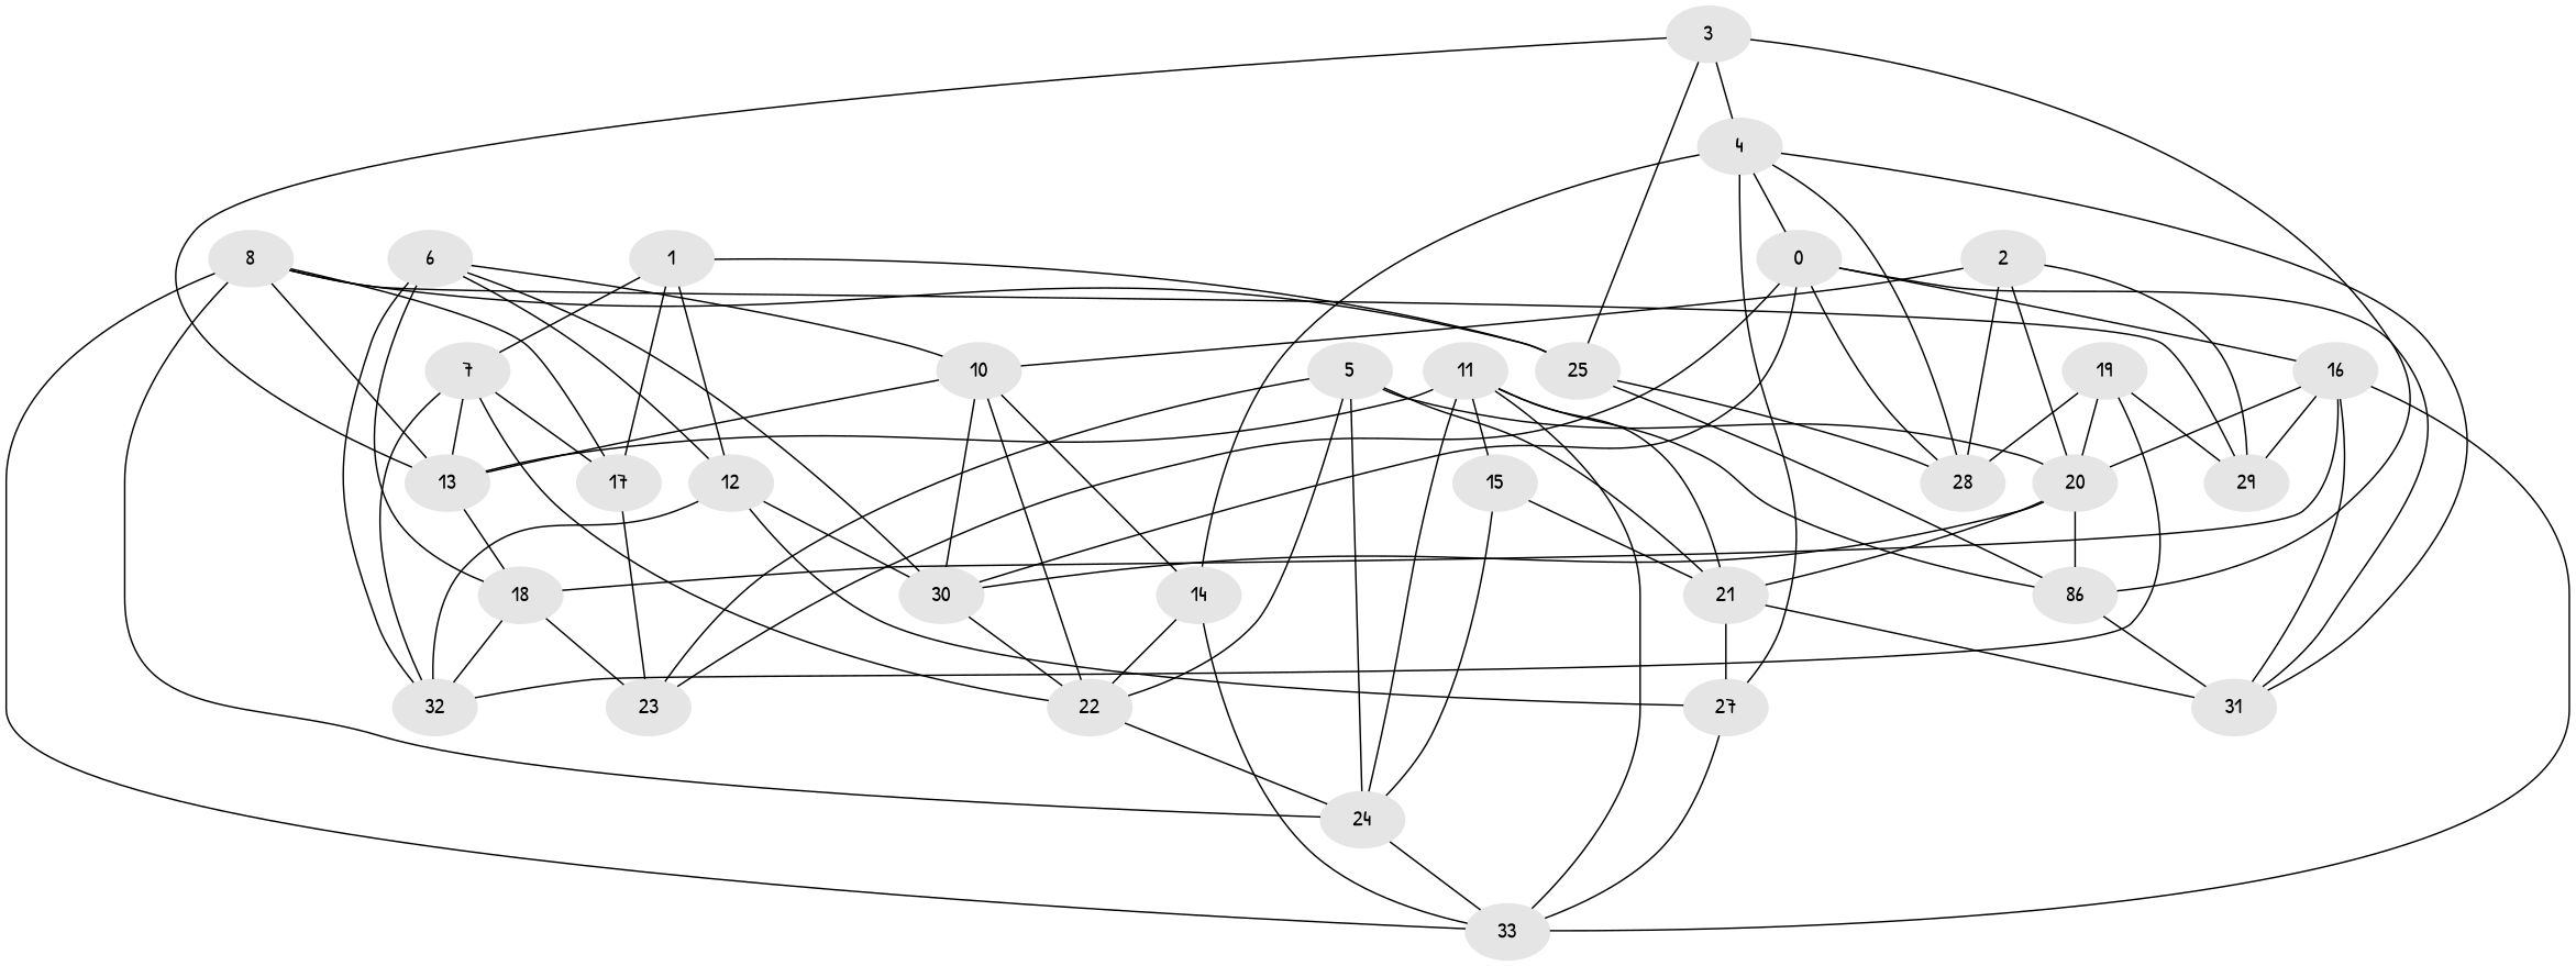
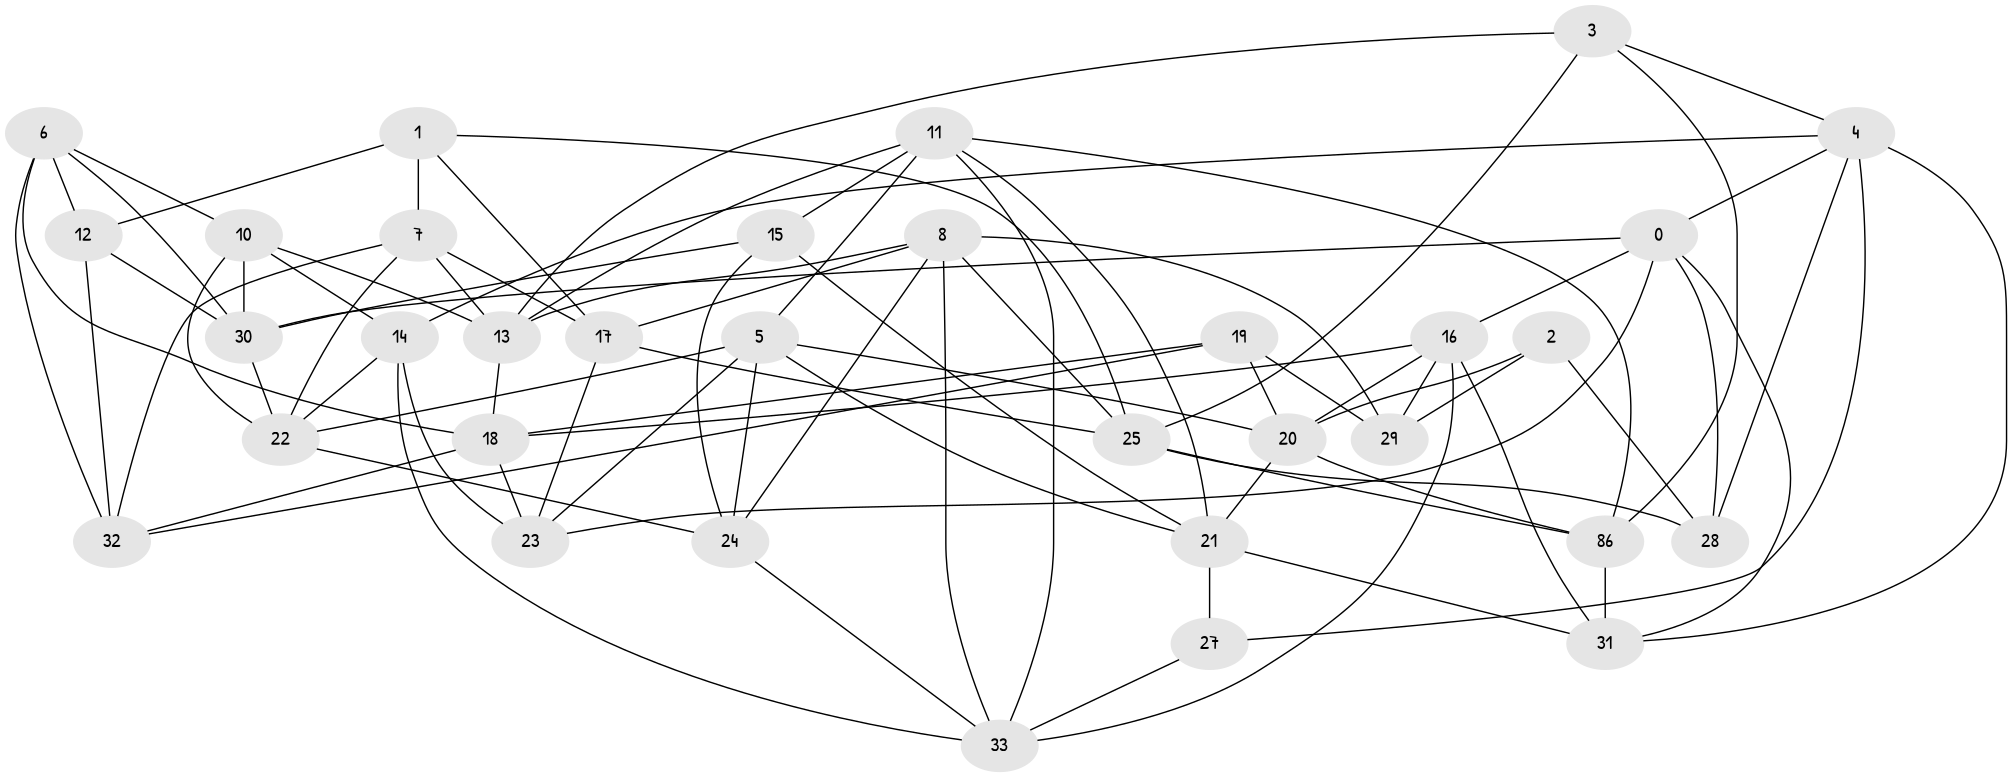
  graph {
    fontname="Patrick Hand"
    node [color=gray90 fontname="Patrick Hand" style=filled]
    edge [fontname="Patrick Hand" weight=1.0]
    1
    7
    12
    17
    25
    13
    22
    32
    27
    30
    23
    28
    n13 [label=86]
    2
    29
    10
    20
    14
    21
    3
    4
    n22 [label=0]
    31
    18
    16
    33
    5
    24
    15
    6
    8
    11
    19
    1 -- 7 [weight=2.0]
    1 -- 12
    1 -- 17
    1 -- 25
    7 -- 17
    7 -- 13
    7 -- 22
    7 -- 32
    12 -- 32 [weight=2.0]
-   12 -- 27
    12 -- 30 [weight=2.0]
+   17 -- 25
    17 -- 23
    25 -- 28
    25 -- n13
    13 -- 18
    22 -- 24
    27 -- 33
    30 -- 22
    n13 -- 31 [weight=2.0]
    2 -- 28
    2 -- 29
-   2 -- 10
    2 -- 20
    10 -- 13
    10 -- 22
    10 -- 30
    10 -- 14
    20 -- n13
    20 -- 21
    14 -- 22
+   14 -- 23 [weight=2.0]
    14 -- 33
    21 -- 27
    21 -- 31
    3 -- 25
    3 -- 13
    3 -- n13
    3 -- 4
    4 -- 27
    4 -- 28
    4 -- 14
    4 -- n22
    4 -- 31
    n22 -- 30
    n22 -- 23
    n22 -- 28
    n22 -- 31
    n22 -- 16
    18 -- 32
    18 -- 23
    16 -- 29
    16 -- 20
    16 -- 31
    16 -- 18
    16 -- 33
    5 -- 22
    5 -- 23
    5 -- 20
    5 -- 21
    5 -- 24
    24 -- 33
-   20 -- 30
+   15 -- 30
    15 -- 21
    15 -- 24
    6 -- 12
    6 -- 32
    6 -- 30
    6 -- 10
    6 -- 18 [weight=2.0]
    8 -- 17
    8 -- 25
    8 -- 13
    8 -- 29
    8 -- 33
    8 -- 24
    11 -- 13
    11 -- n13
    11 -- 21
    11 -- 33
-   11 -- 24
+   11 -- 5
    11 -- 15
    19 -- 32
-   19 -- 28 [weight=2.0]
+   19 -- 18 [weight=2.0]
    19 -- 29 [weight=2.0]
    19 -- 20
  }
